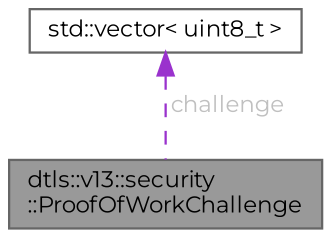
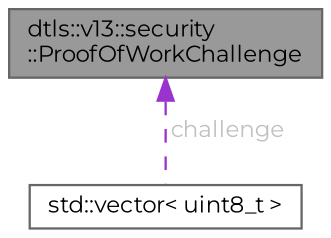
  digraph {
    fontname=Montserrat
    node [color=gray40 fontname=Montserrat fontsize=10 shape=box style=filled]
    n1 [fillcolor=grey60 fontcolor=black height=0.2 label="dtls::v13::security\l::ProofOfWorkChallenge" width=0.4]
    n2 [fillcolor=white height=0.2 label="std::vector\< uint8_t \>" width=0.4]
-   n2 -> n1 [color=darkorchid3 dir=back fontcolor=grey fontname=Montserrat fontsize=10 label=" challenge" labelfontname=Helvetica labelfontsize=10 style=dashed]
+   n1 -> n2 [color=darkorchid3 dir=back fontcolor=grey fontname=Montserrat fontsize=10 label=" challenge" labelfontname=Helvetica labelfontsize=10 style=dashed]
  }
